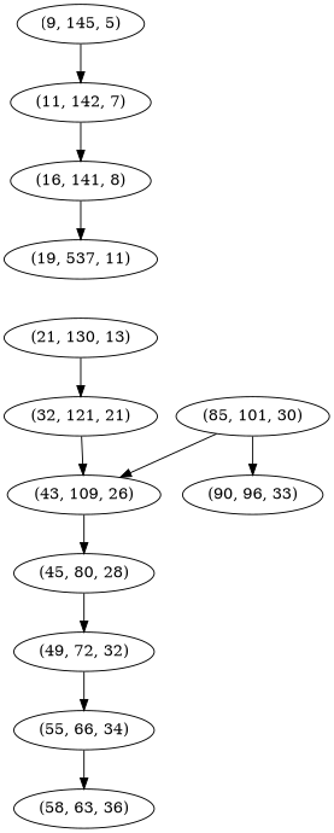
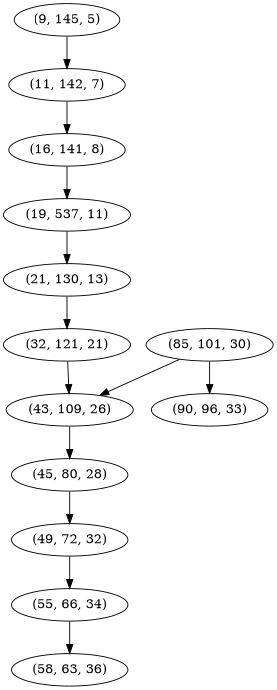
  digraph {
    "(9, 145, 5)"
    "(11, 142, 7)"
    "(16, 141, 8)"
    n4 [label="(19, 537, 11)"]
    "(21, 130, 13)"
    "(32, 121, 21)"
    "(43, 109, 26)"
    "(45, 80, 28)"
    "(49, 72, 32)"
    "(85, 101, 30)"
    "(90, 96, 33)"
    "(55, 66, 34)"
    "(58, 63, 36)"
    "(9, 145, 5)" -> "(11, 142, 7)"
    "(11, 142, 7)" -> "(16, 141, 8)"
    "(16, 141, 8)" -> n4
+   n4 -> "(21, 130, 13)"
    "(21, 130, 13)" -> "(32, 121, 21)"
    "(32, 121, 21)" -> "(43, 109, 26)"
    "(43, 109, 26)" -> "(45, 80, 28)"
    "(45, 80, 28)" -> "(49, 72, 32)"
    "(49, 72, 32)" -> "(55, 66, 34)"
    "(85, 101, 30)" -> "(43, 109, 26)"
    "(85, 101, 30)" -> "(90, 96, 33)"
    "(55, 66, 34)" -> "(58, 63, 36)"
  }
